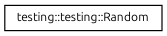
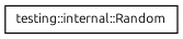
  digraph {
    rankdir=TB
    fontname=Ubuntu
-   n1 [color=black fillcolor=white fontname=Ubuntu fontsize=10 height=0.2 label="testing::testing::Random" shape=record style=filled width=0.4]
+   n1 [color=black fillcolor=white fontname=Ubuntu fontsize=10 height=0.2 label="testing::internal::Random" shape=record style=filled width=0.4]
  }
